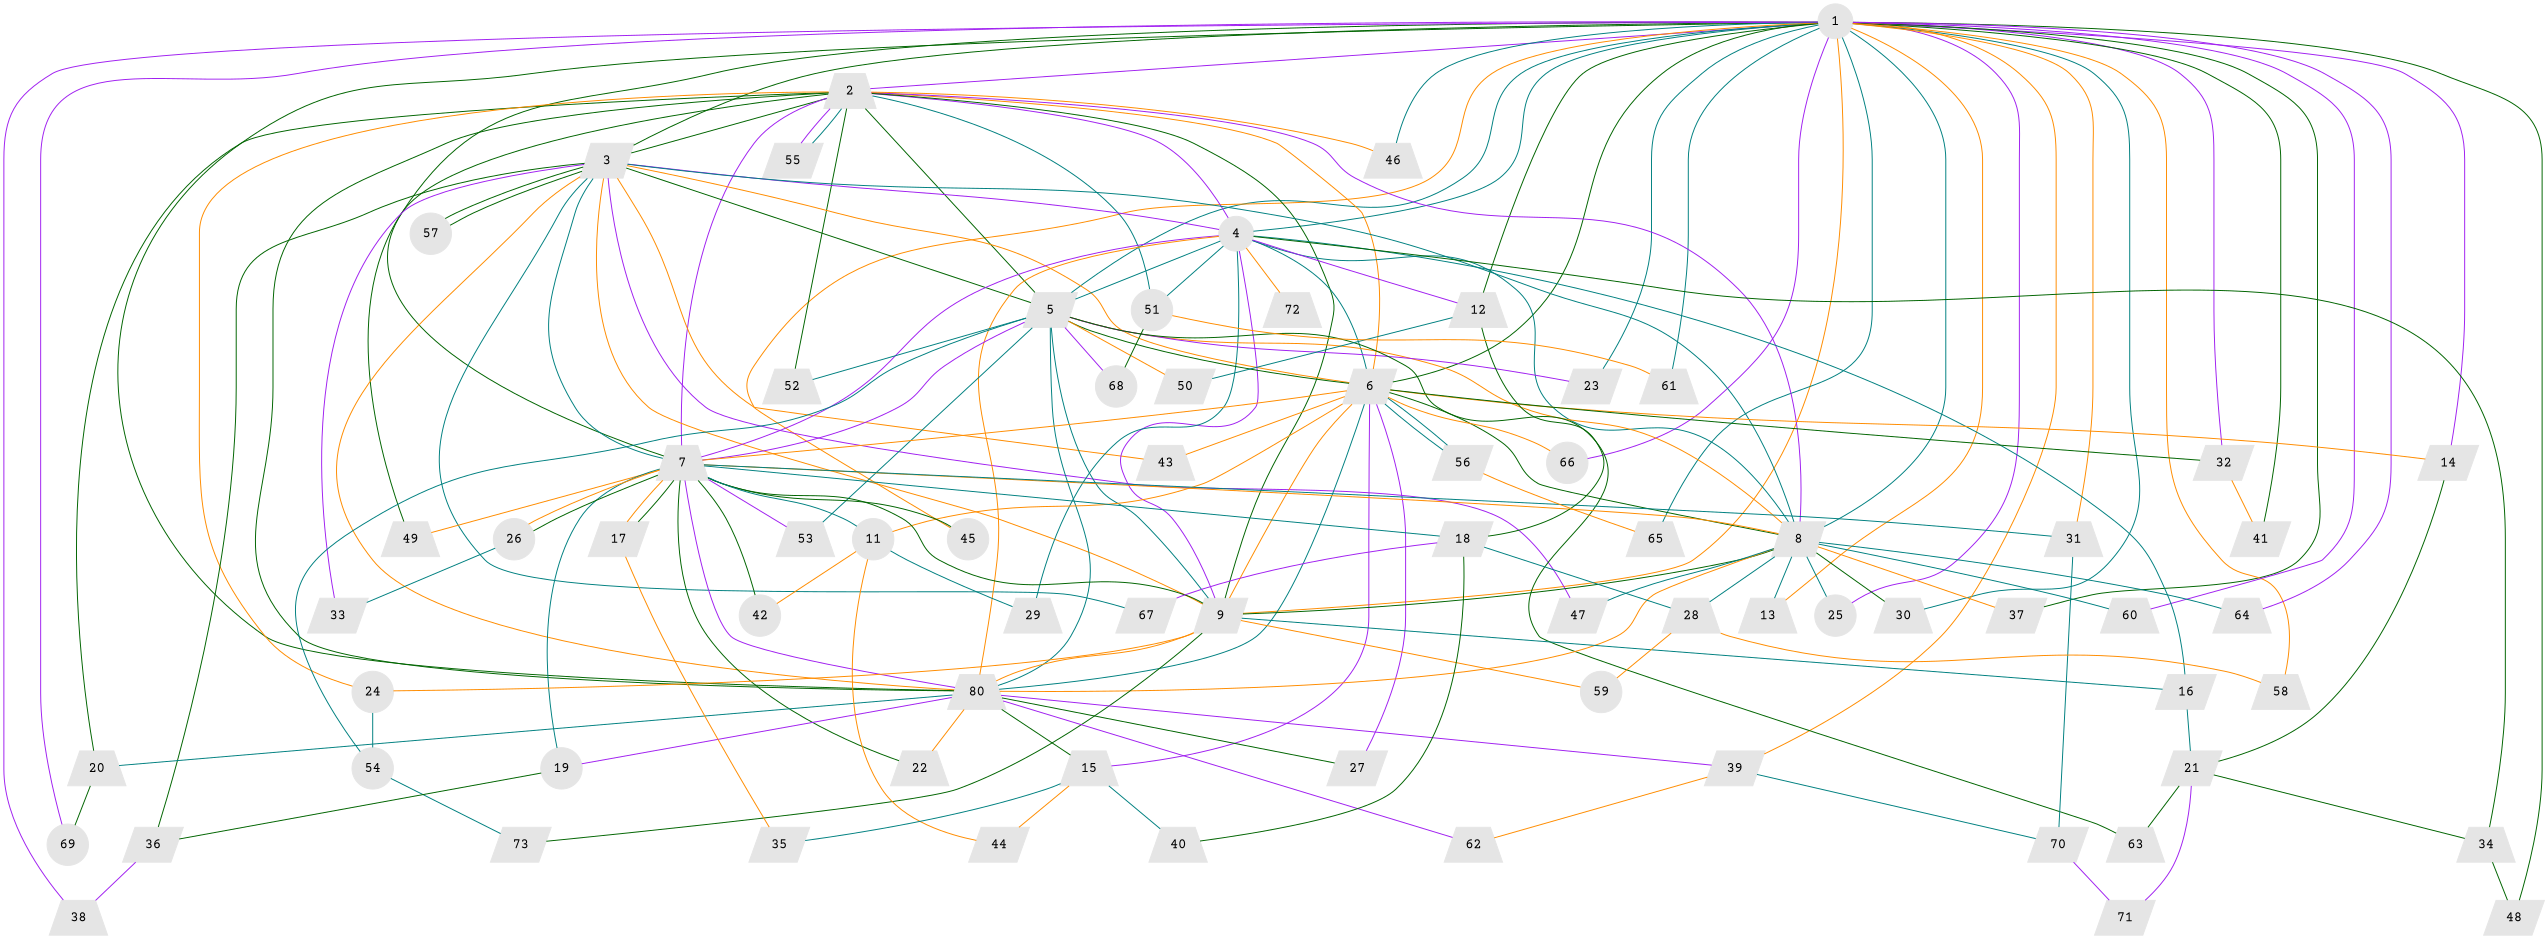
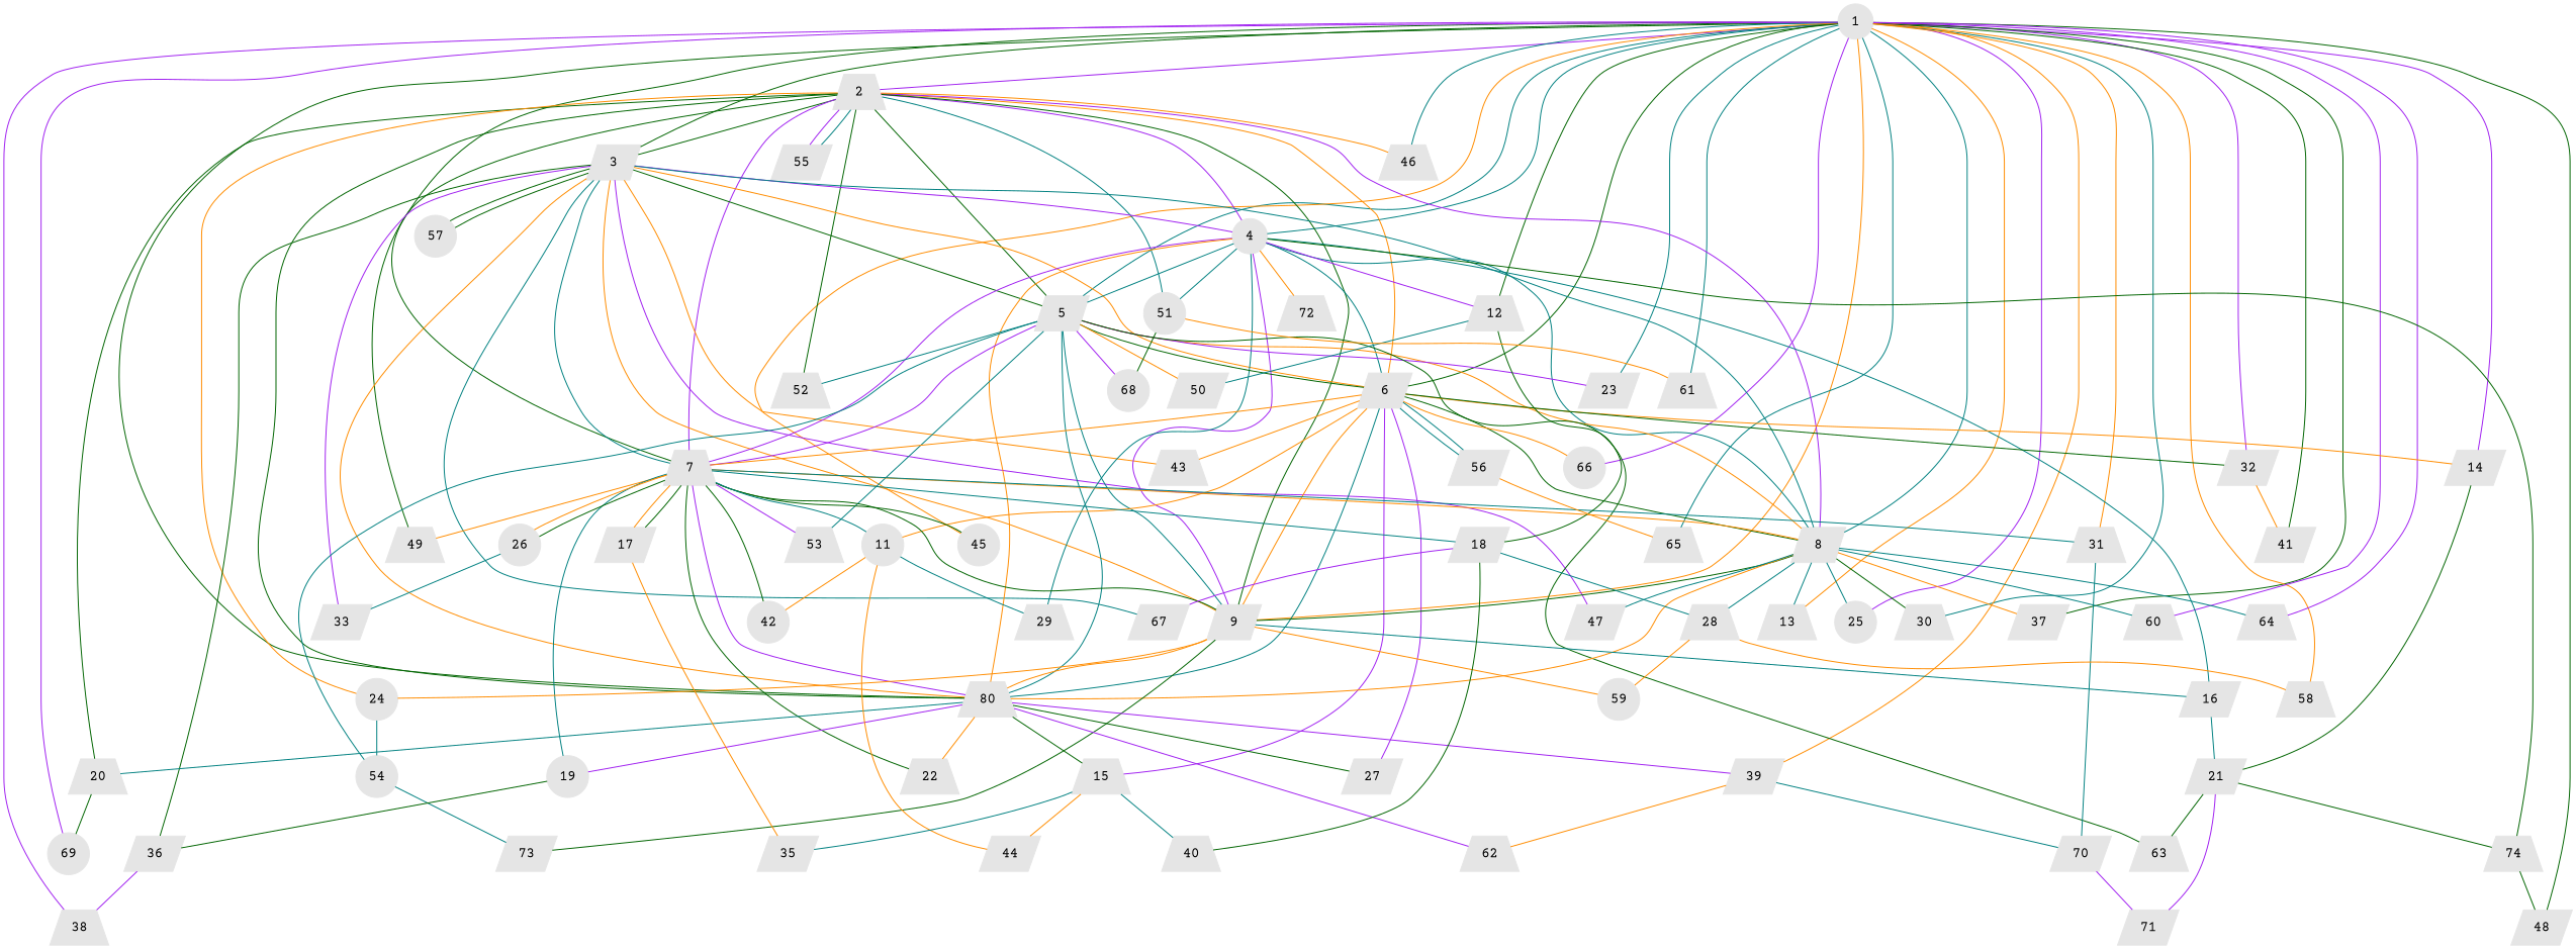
  graph {
    fontname="Courier Prime"
    node [color=gray90 fontname="Courier Prime" shape=parallelogram style=filled]
    edge [color=teal fontname="Courier Prime"]
    1 [shape=circle]
    2 [shape=trapezium]
    3
    4 [shape=circle]
    5
    6
    7 [shape=trapezium]
    8
    9
    n10 [label=80 shape=trapezium]
    12 [shape=trapezium]
    13 [shape=trapezium]
    14
    23
    25 [shape=circle]
    30 [shape=trapezium]
    31 [shape=trapezium]
    32
    37
    38 [shape=trapezium]
    39
    41
    45 [shape=circle]
    46 [shape=trapezium]
    48
    58 [shape=trapezium]
    60 [shape=trapezium]
    61 [shape=trapezium]
    64 [shape=trapezium]
    65 [shape=trapezium]
    66 [shape=circle]
    69 [shape=circle]
    20 [shape=trapezium]
    24 [shape=circle]
    49 [shape=trapezium]
    51 [shape=circle]
    52 [shape=trapezium]
    55
    33
    36
    43 [shape=trapezium]
    47
    57 [shape=circle]
    67
    16
    29 [shape=trapezium]
-   34 [shape=trapezium]
+   34 [shape=trapezium label=74]
    72 [shape=trapezium]
    50
    53 [shape=trapezium]
    54 [shape=circle]
    63 [shape=trapezium]
    68 [shape=circle]
    11 [shape=circle]
    15 [shape=trapezium]
    27
    56
    17
    18
    19 [shape=circle]
    22 [shape=trapezium]
    26 [shape=circle]
    42 [shape=circle]
    28 [shape=trapezium]
    59 [shape=circle]
    73
    62 [shape=trapezium]
    21
    70
    44
    35
    40 [shape=trapezium]
    71
    1 -- 2 [color=purple]
    1 -- 3 [color=darkgreen]
    1 -- 4
    1 -- 5
    1 -- 6 [color=darkgreen]
    1 -- 7 [color=darkgreen]
    1 -- 8
    1 -- 9 [color=darkorange]
    1 -- n10 [color=darkgreen]
    1 -- 12 [color=darkgreen]
    1 -- 13 [color=darkorange]
    1 -- 14 [color=purple]
    1 -- 23
    1 -- 25 [color=purple]
    1 -- 30
    1 -- 31 [color=darkorange]
    1 -- 32 [color=purple]
    1 -- 37 [color=darkgreen]
    1 -- 38 [color=purple]
    1 -- 39 [color=darkorange]
    1 -- 41 [color=darkgreen]
    1 -- 45 [color=darkorange]
    1 -- 46
    1 -- 48 [color=darkgreen]
    1 -- 58 [color=darkorange]
    1 -- 60 [color=purple]
    1 -- 61
    1 -- 64 [color=purple]
    1 -- 65
    1 -- 66 [color=purple]
    1 -- 69 [color=purple]
    2 -- 3 [color=darkgreen]
    2 -- 4 [color=purple]
    2 -- 5 [color=darkgreen]
    2 -- 6 [color=darkorange]
    2 -- 7 [color=purple]
    2 -- 8 [color=purple]
    2 -- 9 [color=darkgreen]
    2 -- n10 [color=darkgreen]
    2 -- 46 [color=darkorange]
    2 -- 20 [color=darkgreen]
    2 -- 24 [color=darkorange]
    2 -- 49 [color=darkgreen]
    2 -- 51
    2 -- 52 [color=darkgreen]
    2 -- 55 [color=purple]
    2 -- 55
    3 -- 4 [color=purple]
    3 -- 5 [color=darkgreen]
    3 -- 6 [color=darkorange]
    3 -- 7
    3 -- 8
    3 -- 9 [color=darkorange]
    3 -- n10 [color=darkorange]
    3 -- 33 [color=purple]
    3 -- 36 [color=darkgreen]
    3 -- 43 [color=darkorange]
    3 -- 47 [color=purple]
    3 -- 57 [color=darkgreen]
    3 -- 57 [color=darkgreen]
    3 -- 67
    4 -- 5
    4 -- 6
    4 -- 7 [color=purple]
    4 -- 8
    4 -- 9 [color=purple]
    4 -- n10 [color=darkorange]
    4 -- 12 [color=purple]
    4 -- 51
    4 -- 16
    4 -- 29
    4 -- 34 [color=darkgreen]
    4 -- 72 [color=darkorange]
    5 -- 6 [color=darkgreen]
    5 -- 7 [color=purple]
    5 -- 8 [color=darkorange]
    5 -- 9
    5 -- n10
    5 -- 23 [color=purple]
    5 -- 52
    5 -- 50 [color=darkorange]
    5 -- 53
    5 -- 54
    5 -- 63 [color=darkgreen]
    5 -- 68 [color=purple]
    6 -- 7 [color=darkorange]
    6 -- 8 [color=darkgreen]
    6 -- 9 [color=darkorange]
    6 -- n10
    6 -- 14 [color=darkorange]
    6 -- 32 [color=darkgreen]
    6 -- 66 [color=darkorange]
    6 -- 43 [color=darkorange]
    6 -- 11 [color=darkorange]
    6 -- 15 [color=purple]
    6 -- 27 [color=purple]
    6 -- 56
    6 -- 56
    7 -- 8 [color=darkorange]
    7 -- 9 [color=darkgreen]
    7 -- n10 [color=purple]
    7 -- 31
    7 -- 45 [color=darkgreen]
    7 -- 49 [color=darkorange]
    7 -- 53 [color=purple]
    7 -- 11
    7 -- 17 [color=darkorange]
    7 -- 17 [color=darkgreen]
    7 -- 18
    7 -- 19
    7 -- 22 [color=darkgreen]
    7 -- 26 [color=darkorange]
    7 -- 26 [color=darkgreen]
    7 -- 42 [color=darkgreen]
    8 -- 9 [color=darkgreen]
    8 -- n10 [color=darkorange]
    8 -- 13
    8 -- 25
    8 -- 30 [color=darkgreen]
    8 -- 37 [color=darkorange]
    8 -- 60
    8 -- 64
    8 -- 47
    8 -- 28
    9 -- n10 [color=darkorange]
    9 -- 24 [color=darkorange]
    9 -- 16
    9 -- 59 [color=darkorange]
    9 -- 73 [color=darkgreen]
    n10 -- 39 [color=purple]
    n10 -- 20
    n10 -- 15 [color=darkgreen]
    n10 -- 27 [color=darkgreen]
    n10 -- 19 [color=purple]
    n10 -- 22 [color=darkorange]
    n10 -- 62 [color=purple]
    12 -- 50
    12 -- 18 [color=darkgreen]
    14 -- 21 [color=darkgreen]
    31 -- 70
    32 -- 41 [color=darkorange]
    39 -- 62 [color=darkorange]
    39 -- 70
    20 -- 69 [color=darkgreen]
    24 -- 54
    51 -- 61 [color=darkorange]
    51 -- 68 [color=darkgreen]
    36 -- 38 [color=purple]
    16 -- 21
    34 -- 48 [color=darkgreen]
    54 -- 73
    11 -- 29
    11 -- 42 [color=darkorange]
    11 -- 44 [color=darkorange]
    15 -- 44 [color=darkorange]
    15 -- 35
    15 -- 40
    56 -- 65 [color=darkorange]
    17 -- 35 [color=darkorange]
    18 -- 67 [color=purple]
    18 -- 28
    18 -- 40 [color=darkgreen]
    19 -- 36 [color=darkgreen]
    26 -- 33
    28 -- 58 [color=darkorange]
    28 -- 59 [color=darkorange]
    21 -- 34 [color=darkgreen]
    21 -- 63 [color=darkgreen]
    21 -- 71 [color=purple]
    70 -- 71 [color=purple]
  }
